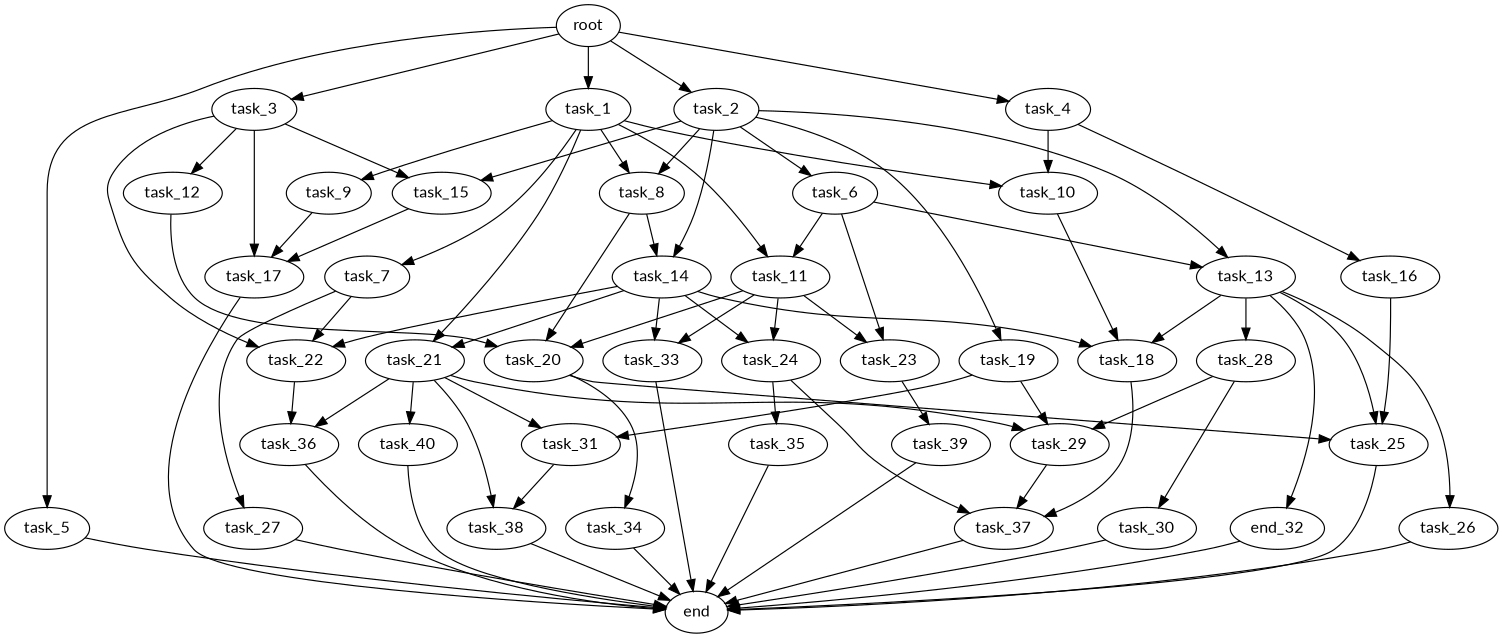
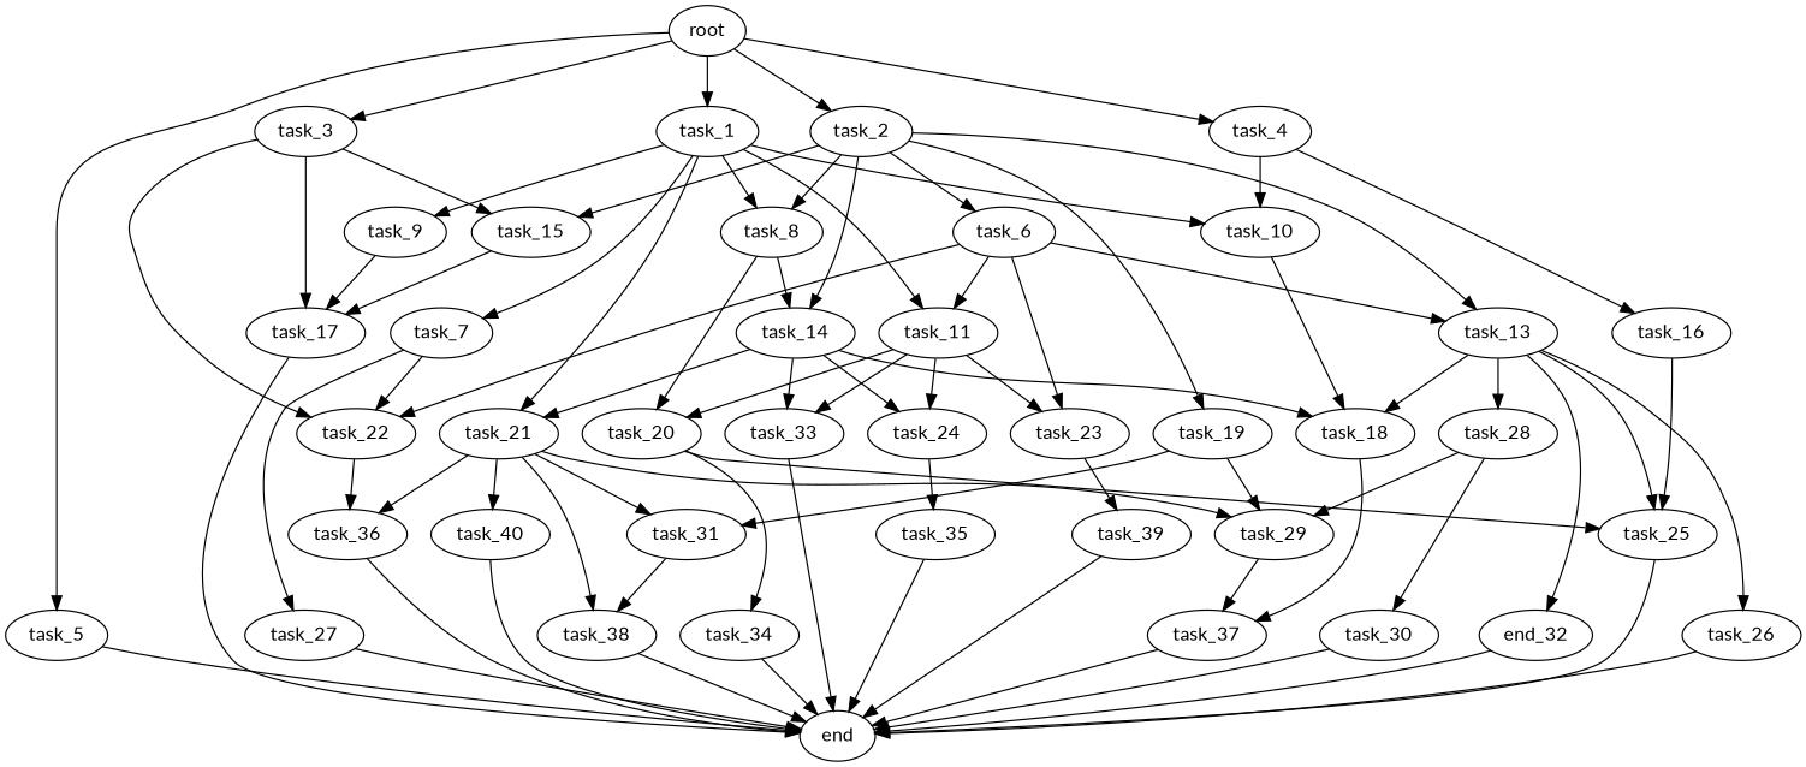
  digraph {
    fontname=Lato
    node [fontname=Lato]
    edge [fontname=Lato]
    root
    task_1
    task_2
    task_3
    task_4
    task_5
    task_7
    task_8
    task_9
    task_10
    task_11
    task_21
    task_6
    task_13
    task_14
    task_15
    task_19
-   task_12
    task_17
    task_22
    task_16
    end
    task_27
    task_20
    task_18
    task_23
    task_24
    task_33
    task_29
    task_31
    task_36
    task_38
    task_40
    task_25
    task_26
    task_28
    n37 [label=end_32]
    task_39
    task_34
    task_37
    task_35
    task_30
    root -> task_1
    root -> task_2
    root -> task_3
    root -> task_4
    root -> task_5
    task_1 -> task_7
    task_1 -> task_8
    task_1 -> task_9
    task_1 -> task_10
    task_1 -> task_11
    task_1 -> task_21
    task_2 -> task_8
    task_2 -> task_6
    task_2 -> task_13
    task_2 -> task_14
    task_2 -> task_15
    task_2 -> task_19
    task_3 -> task_15
-   task_3 -> task_12
    task_3 -> task_17
    task_3 -> task_22
    task_4 -> task_10
    task_4 -> task_16
    task_5 -> end
    task_7 -> task_22
    task_7 -> task_27
    task_8 -> task_14
    task_8 -> task_20
    task_9 -> task_17
    task_10 -> task_18
    task_11 -> task_20
    task_11 -> task_23
    task_11 -> task_24
    task_11 -> task_33
    task_21 -> task_29
    task_21 -> task_31
    task_21 -> task_36
    task_21 -> task_38
    task_21 -> task_40
    task_6 -> task_11
    task_6 -> task_13
-   task_14 -> task_22
+   task_6 -> task_22
    task_6 -> task_23
    task_13 -> task_18
    task_13 -> task_25
    task_13 -> task_26
    task_13 -> task_28
    task_13 -> n37
    task_14 -> task_21
    task_14 -> task_18
    task_14 -> task_24
    task_14 -> task_33
    task_15 -> task_17
    task_19 -> task_29
    task_19 -> task_31
-   task_12 -> task_20
    task_17 -> end
    task_22 -> task_36
    task_16 -> task_25
    task_27 -> end
    task_20 -> task_25
    task_20 -> task_34
    task_18 -> task_37
    task_23 -> task_39
-   task_24 -> task_37
    task_24 -> task_35
    task_33 -> end
    task_29 -> task_37
    task_31 -> task_38
    task_36 -> end
    task_38 -> end
    task_40 -> end
    task_25 -> end
    task_26 -> end
    task_28 -> task_29
    task_28 -> task_30
    n37 -> end
    task_39 -> end
    task_34 -> end
    task_37 -> end
    task_35 -> end
    task_30 -> end
  }
